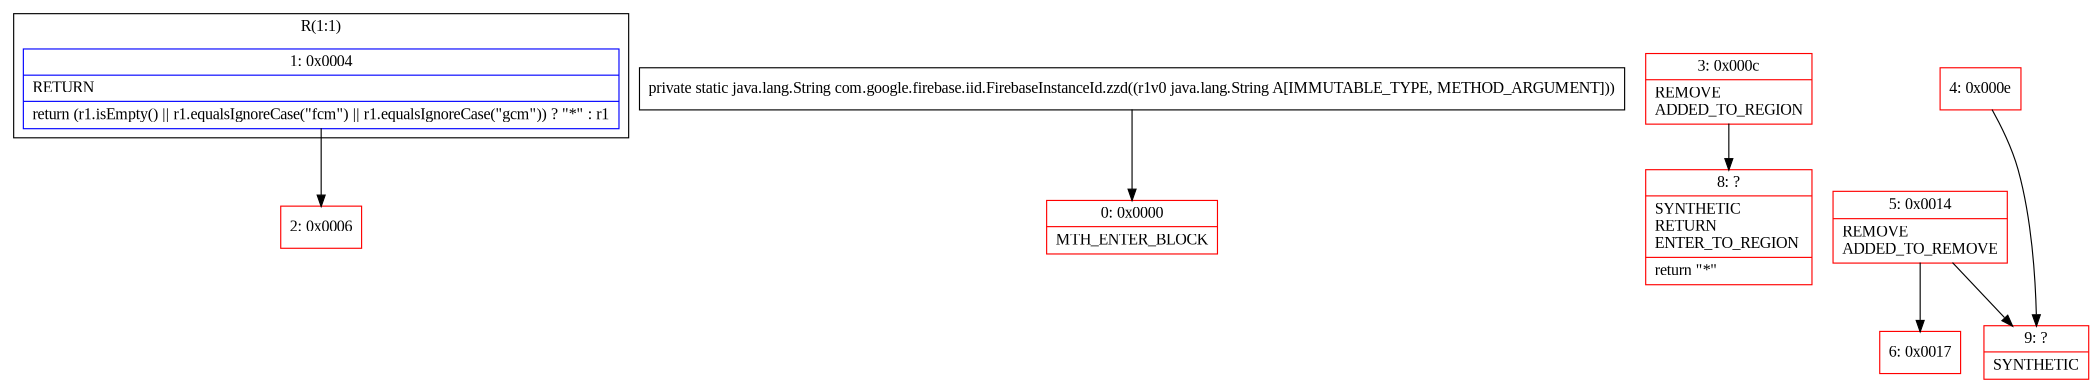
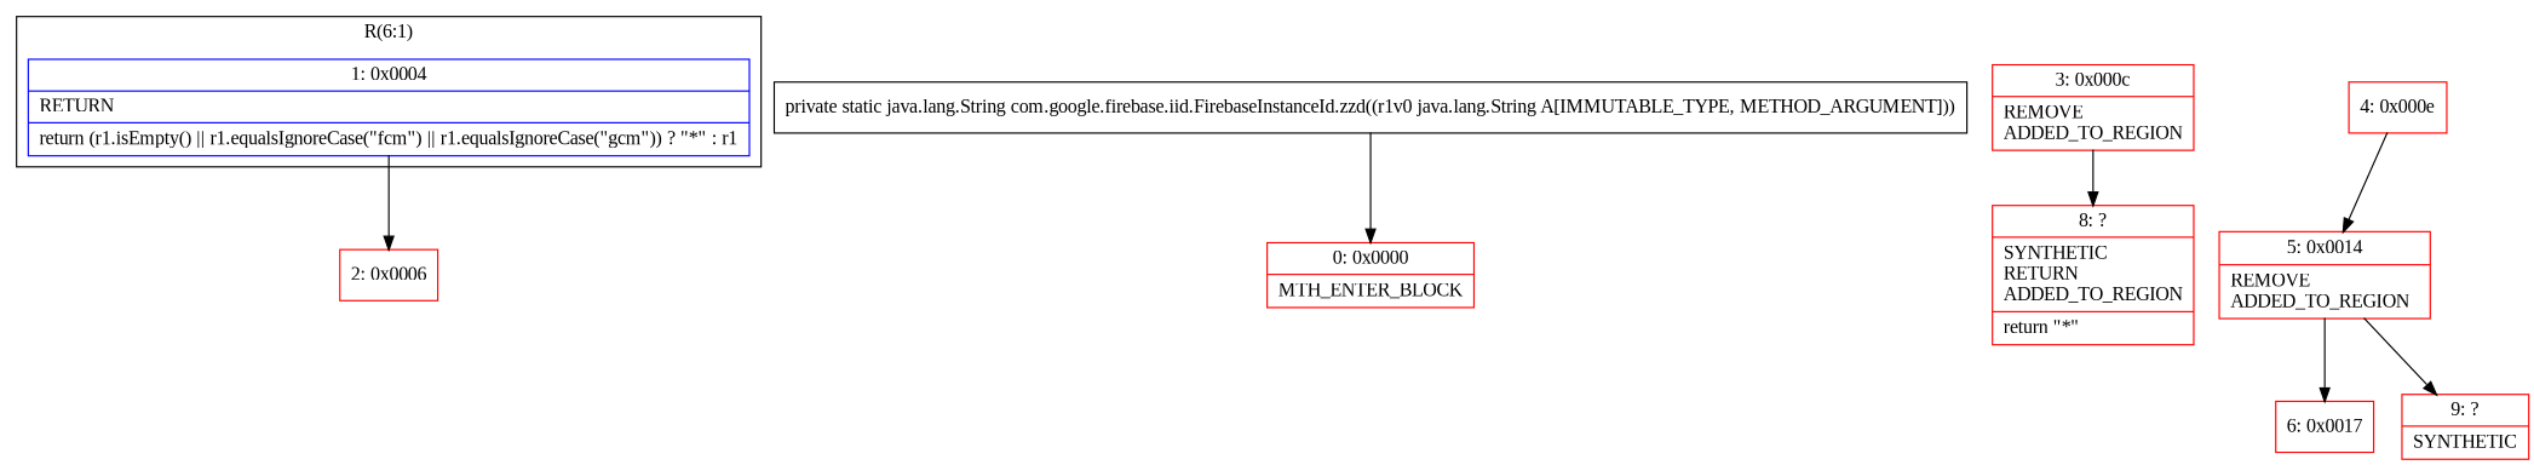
  digraph {
    fontname="Liberation Serif"
    node [color=red fontname="Liberation Serif" shape=record]
    edge [fontname="Liberation Serif"]
    n1 [color=blue label="{1\:\ 0x0004|RETURN\l|return (r1.isEmpty() \|\| r1.equalsIgnoreCase(\"fcm\") \|\| r1.equalsIgnoreCase(\"gcm\")) ? \"*\" : r1\l}"]
    n2 [label="{2\:\ 0x0006}"]
    n3 [label="{0\:\ 0x0000|MTH_ENTER_BLOCK\l}"]
    n4 [label="{3\:\ 0x000c|REMOVE\lADDED_TO_REGION\l}"]
-   n5 [label="{8\:\ ?|SYNTHETIC\lRETURN\lENTER_TO_REGION\l|return \"*\"\l}"]
+   n5 [label="{8\:\ ?|SYNTHETIC\lRETURN\lADDED_TO_REGION\l|return \"*\"\l}"]
    n6 [label="{4\:\ 0x000e}"]
-   n7 [label="{5\:\ 0x0014|REMOVE\lADDED_TO_REMOVE\l}"]
+   n7 [label="{5\:\ 0x0014|REMOVE\lADDED_TO_REGION\l}"]
    n8 [label="{6\:\ 0x0017}"]
    n9 [label="{9\:\ ?|SYNTHETIC\l}"]
    n10 [label="{private static java.lang.String com.google.firebase.iid.FirebaseInstanceId.zzd((r1v0 java.lang.String A[IMMUTABLE_TYPE, METHOD_ARGUMENT])) }" color=""]
    subgraph cluster_1 {
-     label="R(1:1)"
+     label="R(6:1)"
      n1
    }
    n1 -> n2
    n4 -> n5
-   n6 -> n9
+   n6 -> n7
    n7 -> n8
    n7 -> n9
    n10 -> n3
  }
